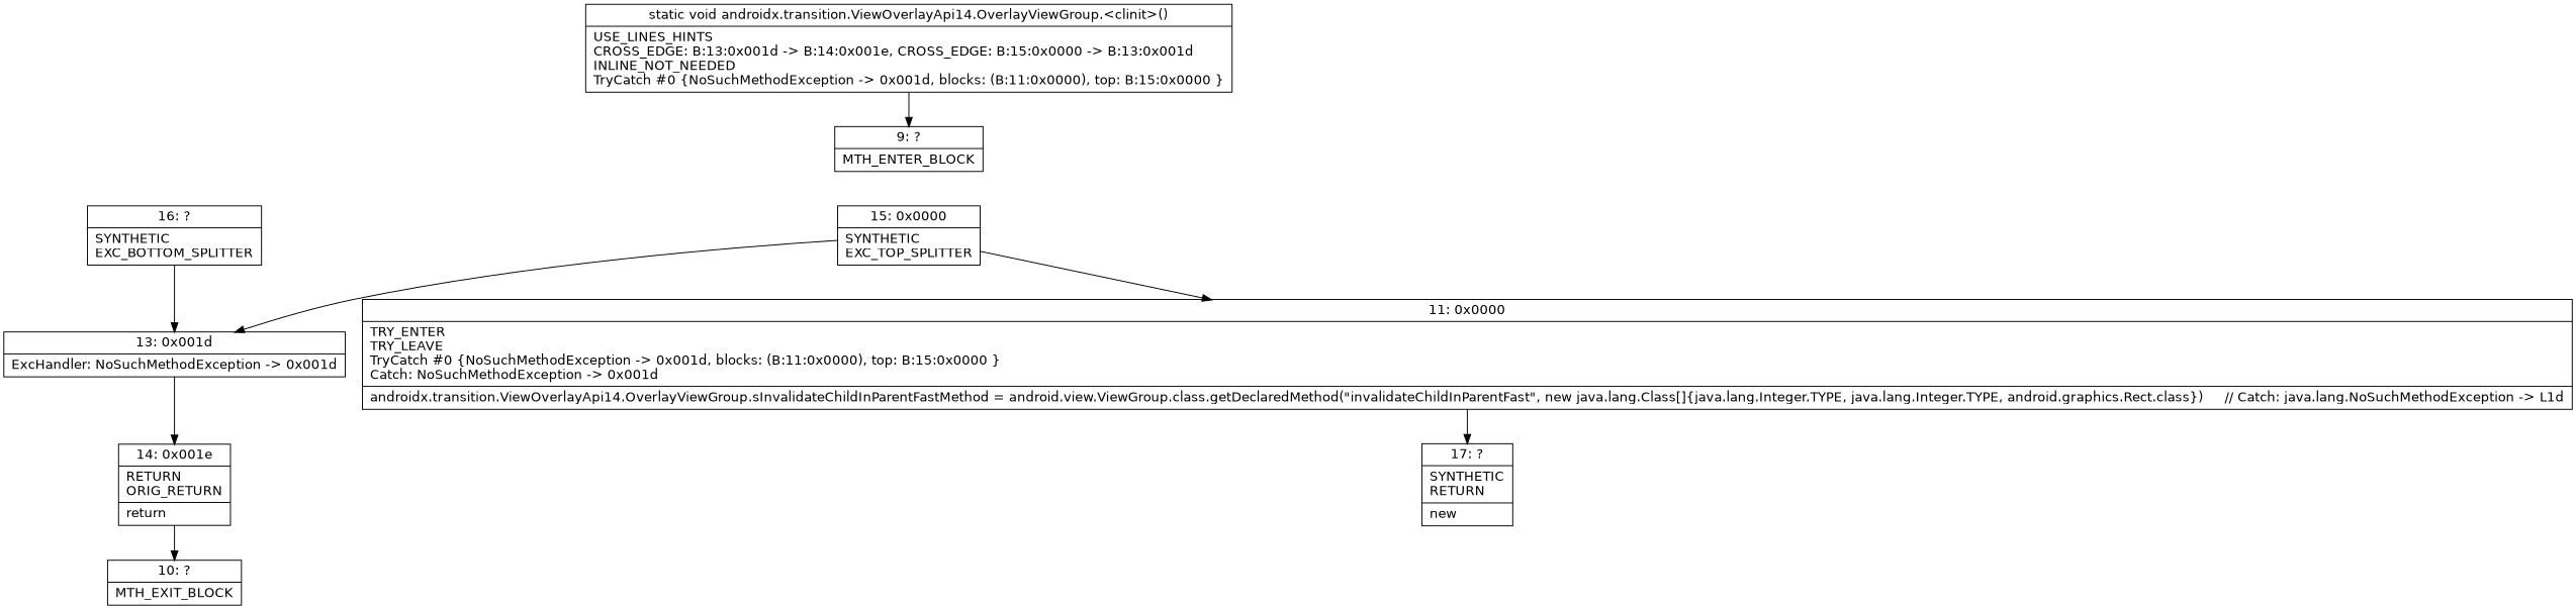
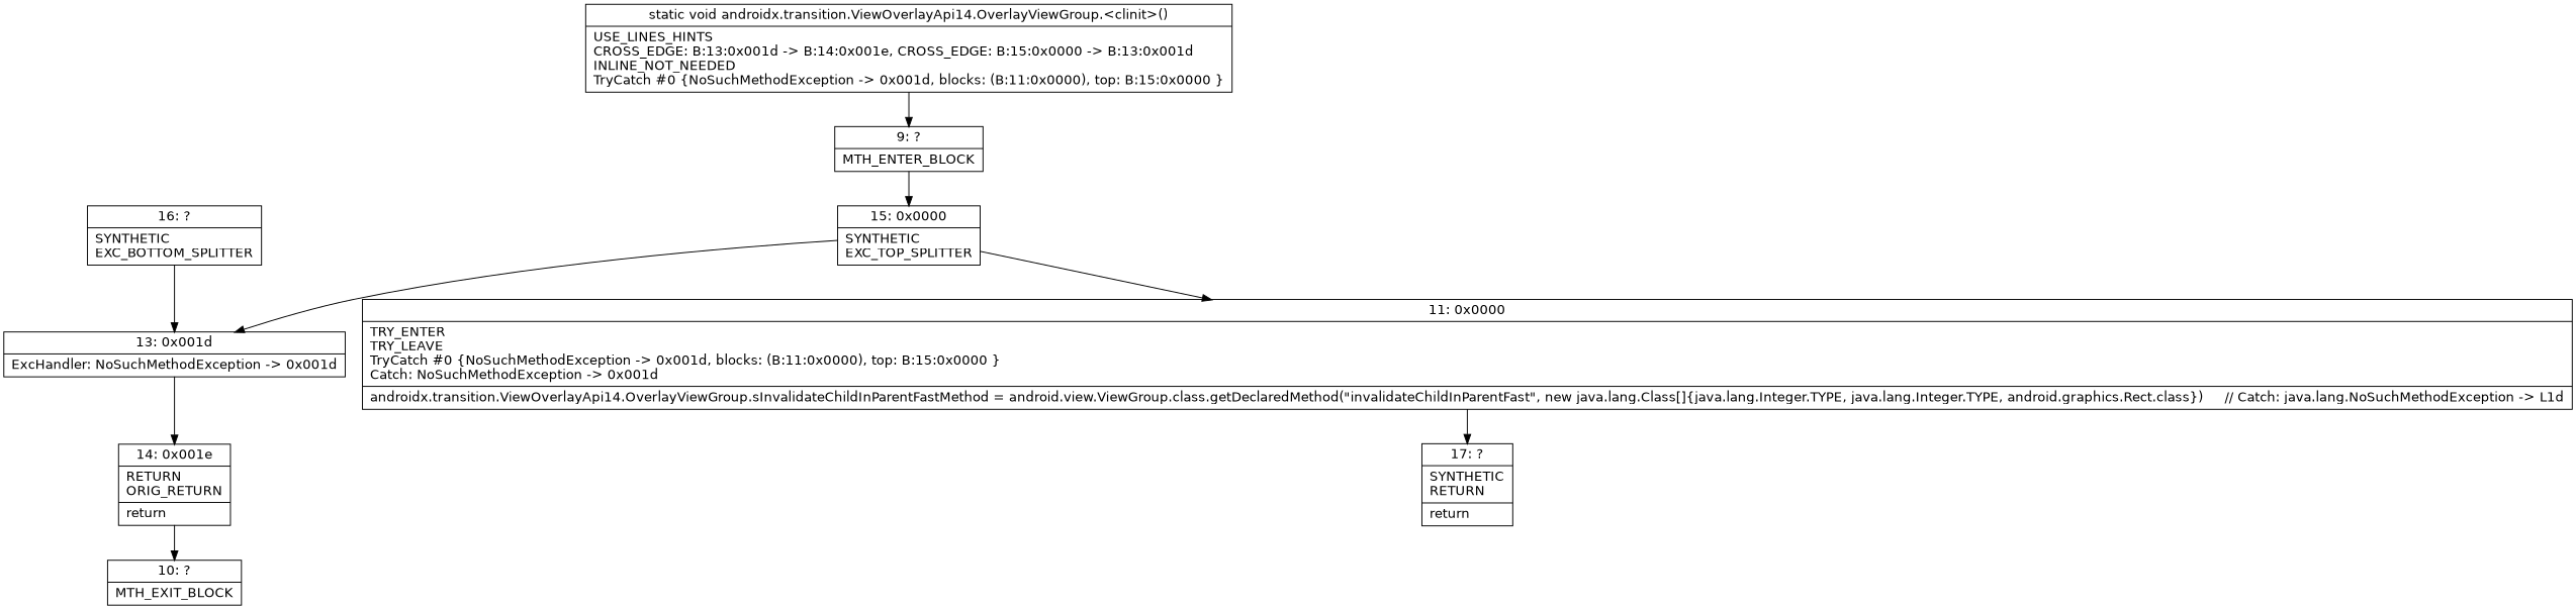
  digraph {
    fontname="DejaVu Sans"
    node [fontname="DejaVu Sans" shape=record]
    edge [fontname="DejaVu Sans"]
    n1 [label="{9\:\ ?|MTH_ENTER_BLOCK\l}"]
    n2 [label="{15\:\ 0x0000|SYNTHETIC\lEXC_TOP_SPLITTER\l}"]
    n3 [label="{11\:\ 0x0000|TRY_ENTER\lTRY_LEAVE\lTryCatch #0 \{NoSuchMethodException \-\> 0x001d, blocks: (B:11:0x0000), top: B:15:0x0000 \}\lCatch: NoSuchMethodException \-\> 0x001d\l|androidx.transition.ViewOverlayApi14.OverlayViewGroup.sInvalidateChildInParentFastMethod = android.view.ViewGroup.class.getDeclaredMethod(\"invalidateChildInParentFast\", new java.lang.Class[]\{java.lang.Integer.TYPE, java.lang.Integer.TYPE, android.graphics.Rect.class\})     \/\/ Catch: java.lang.NoSuchMethodException \-\> L1d\l}"]
    n4 [label="{13\:\ 0x001d|ExcHandler: NoSuchMethodException \-\> 0x001d\l}"]
-   n5 [label="{17\:\ ?|SYNTHETIC\lRETURN\l|new\l}"]
+   n5 [label="{17\:\ ?|SYNTHETIC\lRETURN\l|return\l}"]
    n6 [label="{14\:\ 0x001e|RETURN\lORIG_RETURN\l|return\l}"]
    n7 [label="{16\:\ ?|SYNTHETIC\lEXC_BOTTOM_SPLITTER\l}"]
    n8 [label="{10\:\ ?|MTH_EXIT_BLOCK\l}"]
    n9 [label="{static void androidx.transition.ViewOverlayApi14.OverlayViewGroup.\<clinit\>()  | USE_LINES_HINTS\lCROSS_EDGE: B:13:0x001d \-\> B:14:0x001e, CROSS_EDGE: B:15:0x0000 \-\> B:13:0x001d\lINLINE_NOT_NEEDED\lTryCatch #0 \{NoSuchMethodException \-\> 0x001d, blocks: (B:11:0x0000), top: B:15:0x0000 \}\l}"]
+   n1 -> n2
    n2 -> n3
    n2 -> n4
    n3 -> n5
    n4 -> n6
    n6 -> n8
    n7 -> n4
    n9 -> n1
  }
